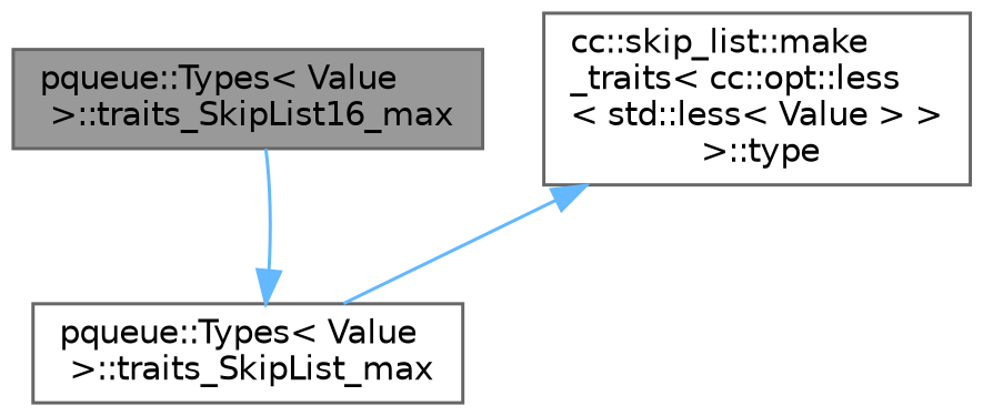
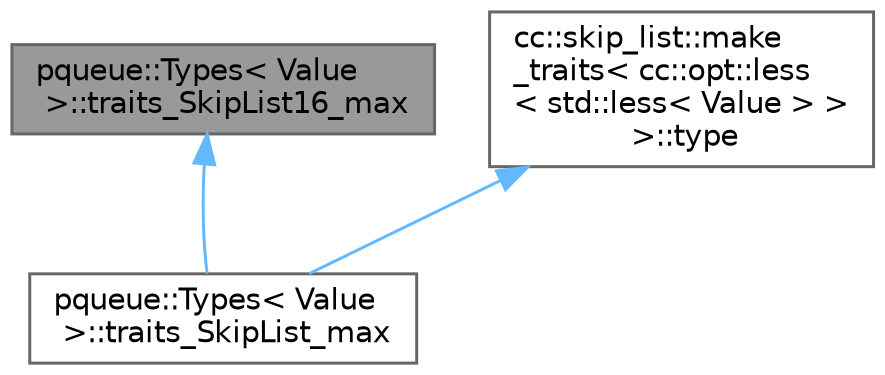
  digraph {
    node [color=gray40 fillcolor=white fontname=Helvetica fontsize=10 shape=box style=filled]
    edge [color=steelblue1 dir=back fontname=Helvetica fontsize=10 labelfontname=Helvetica labelfontsize=10 style=solid]
    n1 [fillcolor=grey60 fontcolor=black height=0.2 label="pqueue::Types\< Value\l \>::traits_SkipList16_max" width=0.4]
    n2 [height=0.2 label="pqueue::Types\< Value\l \>::traits_SkipList_max" width=0.4]
    n3 [height=0.2 label="cc::skip_list::make\l_traits\< cc::opt::less\l\< std::less\< Value \> \>\l \>::type" width=0.4]
-   n2 -> n1
+   n1 -> n2
    n3 -> n2
  }
